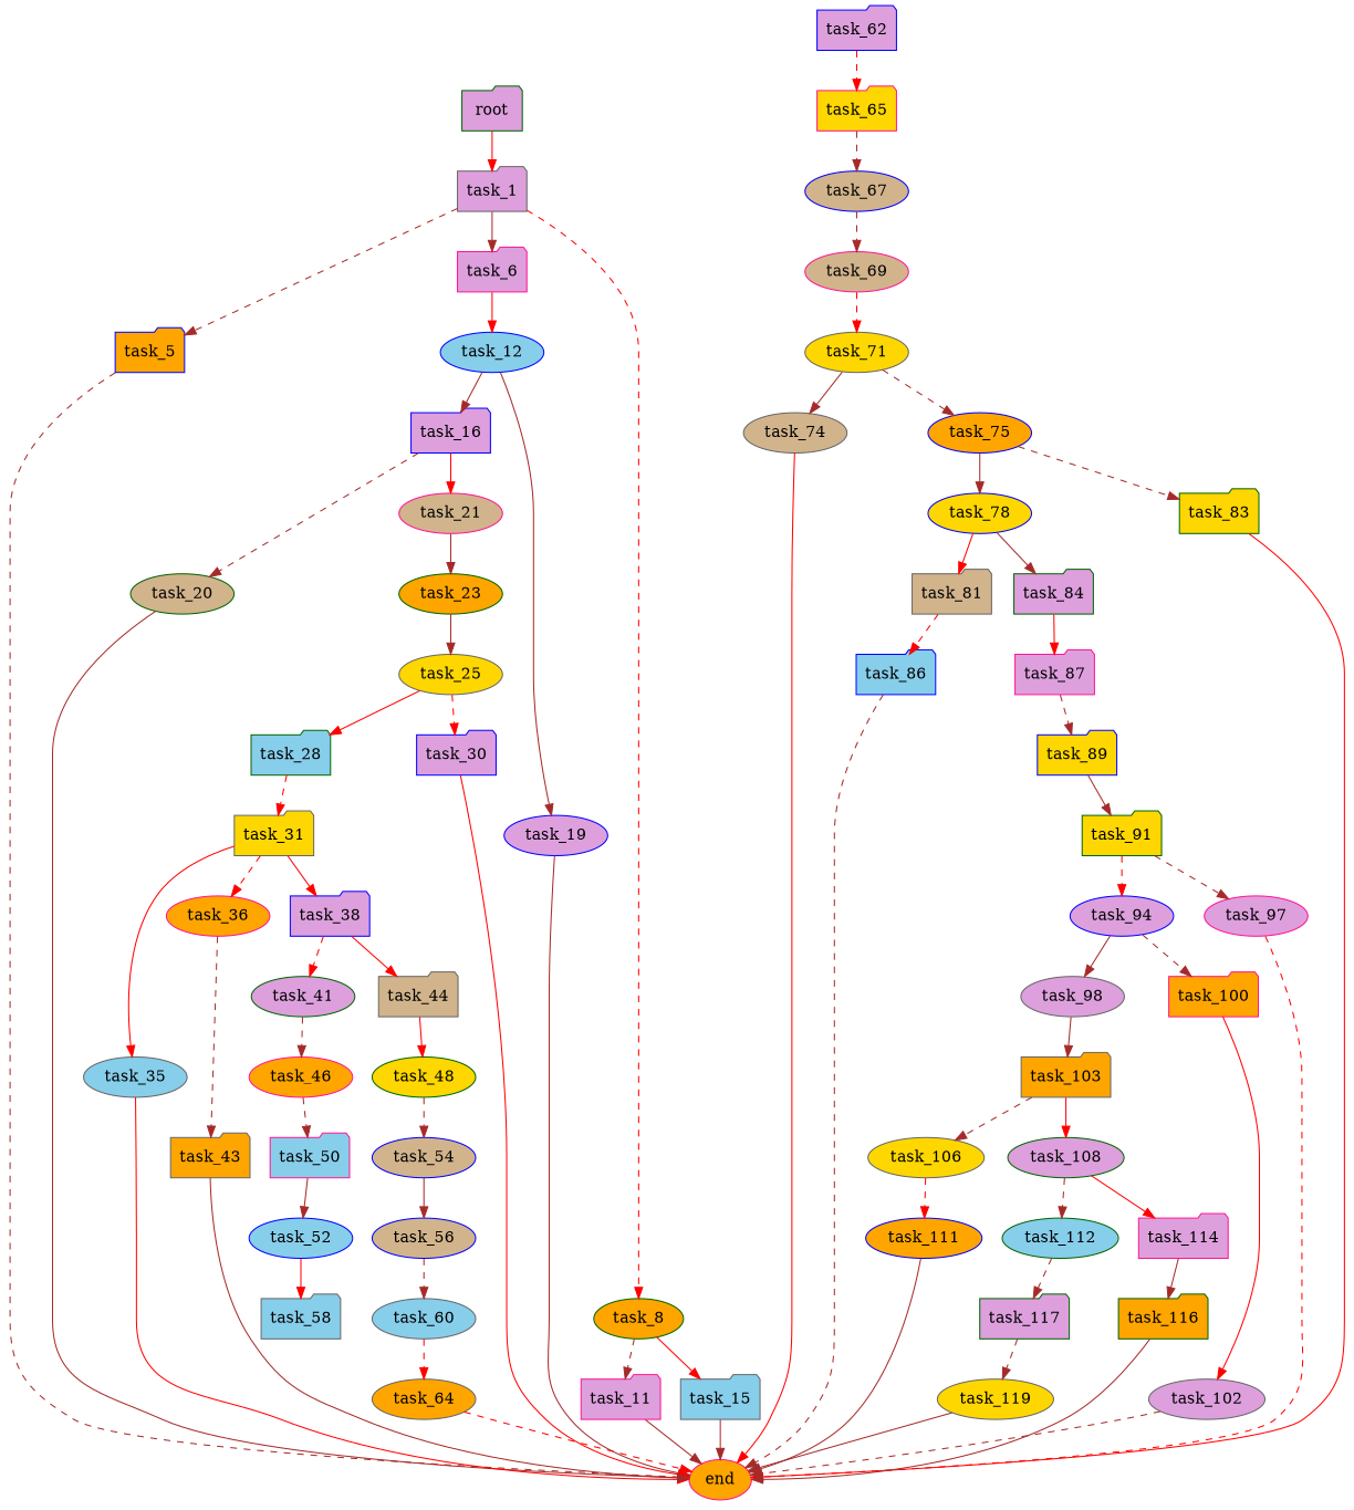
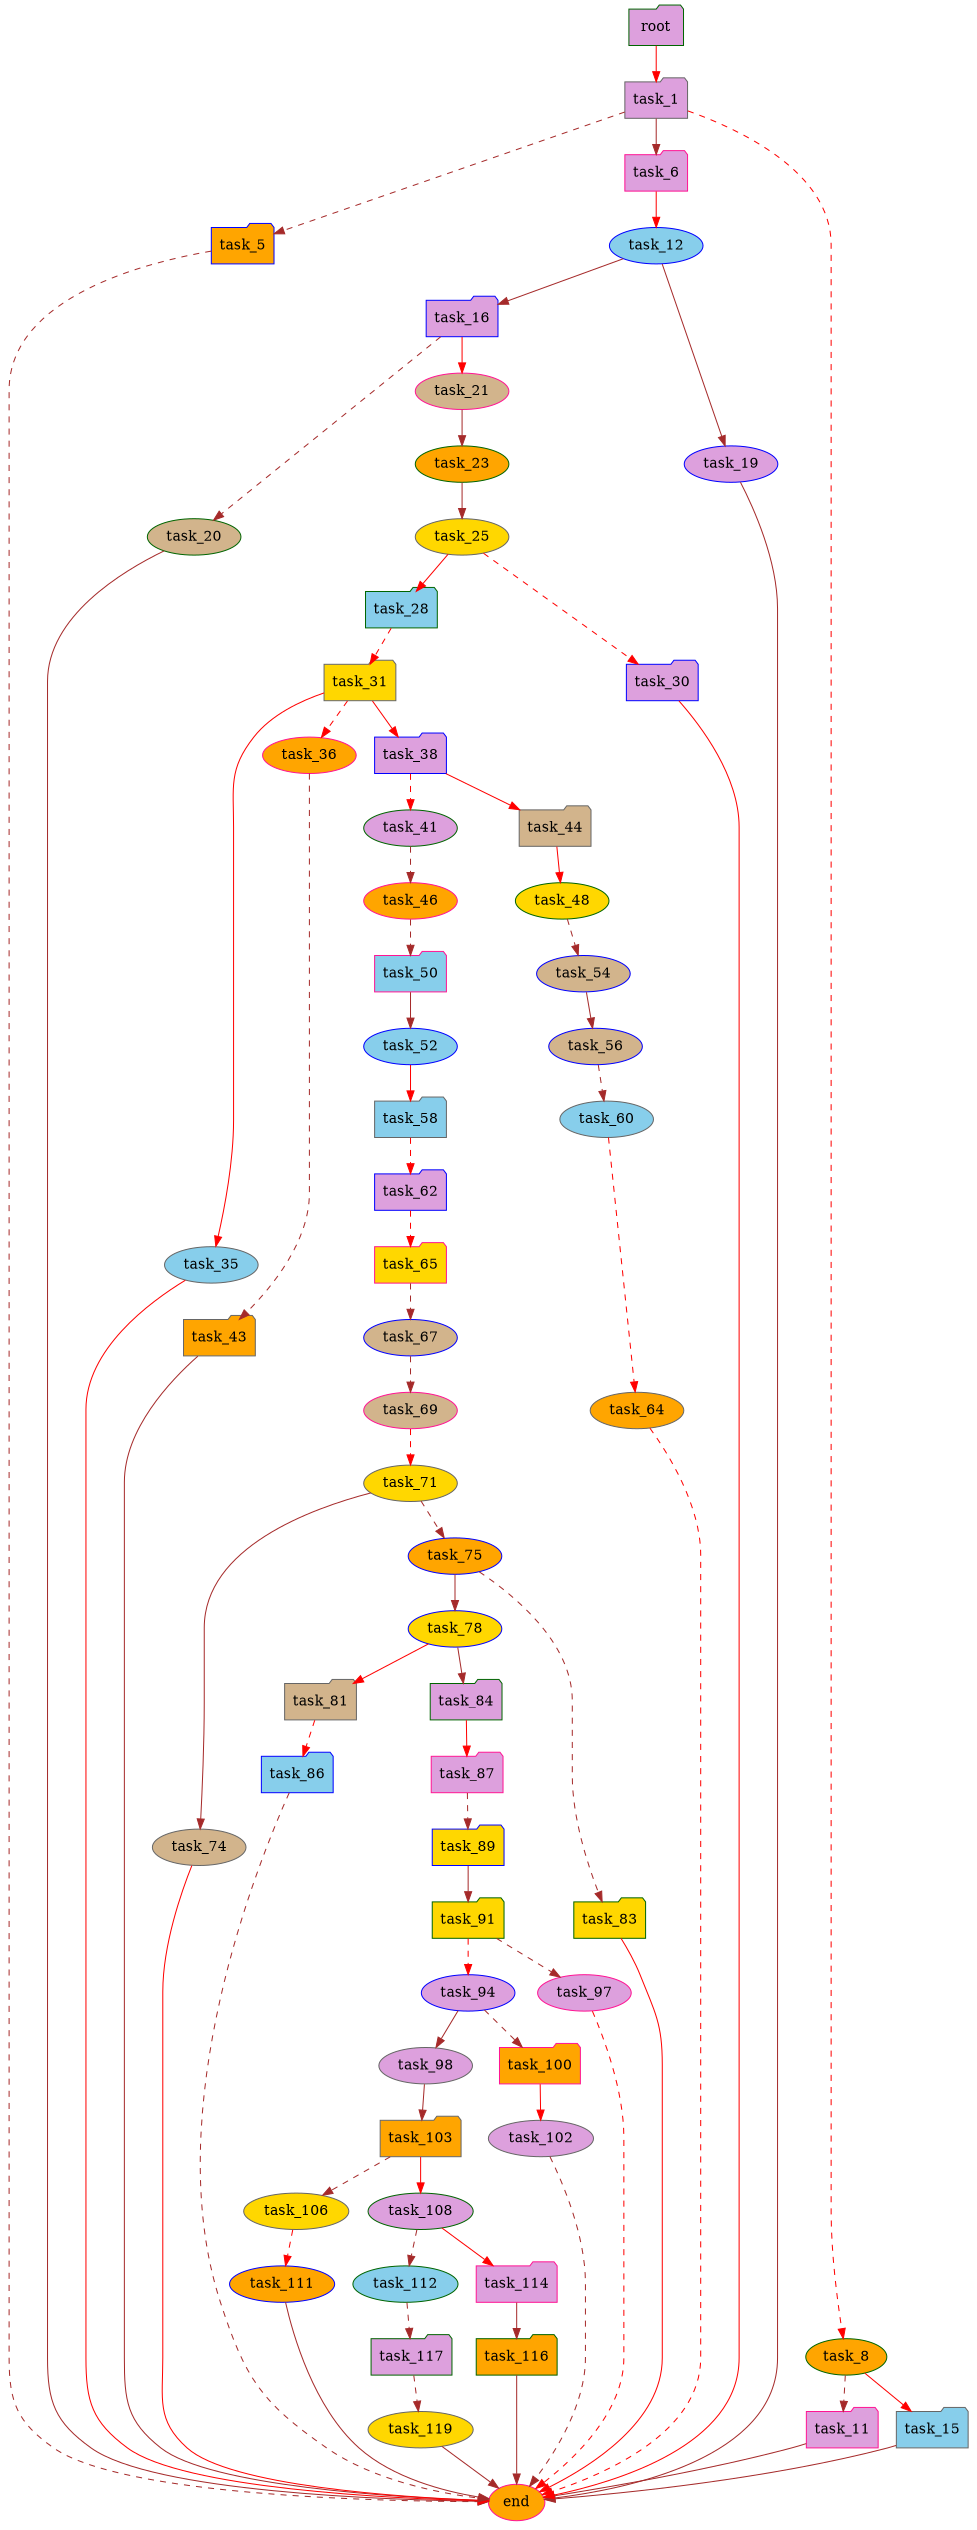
  digraph {
    node [color=gray40 fillcolor=plum shape=ellipse style=filled]
    edge [color=brown style=solid]
    root [color=darkgreen shape=folder]
    task_1 [shape=folder]
    task_5 [color=blue fillcolor=orange shape=folder]
    task_6 [color=deeppink shape=folder]
    task_8 [color=darkgreen fillcolor=orange]
    end [color=deeppink fillcolor=orange]
    task_12 [color=blue fillcolor=skyblue]
    task_11 [color=deeppink shape=folder]
    task_15 [fillcolor=skyblue shape=folder]
    task_16 [color=blue shape=folder]
    task_19 [color=blue]
    task_20 [color=darkgreen fillcolor=tan]
    task_21 [color=deeppink fillcolor=tan]
    task_23 [color=darkgreen fillcolor=orange]
    task_25 [fillcolor=gold]
    task_28 [color=darkgreen fillcolor=skyblue shape=folder]
    task_30 [color=blue shape=folder]
    task_31 [fillcolor=gold shape=folder]
    task_35 [fillcolor=skyblue]
    task_36 [color=deeppink fillcolor=orange]
    task_38 [color=blue shape=folder]
    task_43 [fillcolor=orange shape=folder]
    task_41 [color=darkgreen]
    task_44 [fillcolor=tan shape=folder]
    task_46 [color=deeppink fillcolor=orange]
    task_48 [color=darkgreen fillcolor=gold]
    task_50 [color=deeppink fillcolor=skyblue shape=folder]
    task_54 [color=blue fillcolor=tan]
    task_52 [color=blue fillcolor=skyblue]
    task_56 [color=blue fillcolor=tan]
    task_58 [fillcolor=skyblue shape=folder]
    task_62 [color=blue shape=folder]
    task_60 [fillcolor=skyblue]
    task_64 [fillcolor=orange]
    task_65 [color=deeppink fillcolor=gold shape=folder]
    task_67 [color=blue fillcolor=tan]
    task_69 [color=deeppink fillcolor=tan]
    task_71 [fillcolor=gold]
    task_74 [fillcolor=tan]
    task_75 [color=blue fillcolor=orange]
    task_78 [color=blue fillcolor=gold]
    task_83 [color=darkgreen fillcolor=gold shape=folder]
    task_81 [fillcolor=tan shape=folder]
    task_84 [color=darkgreen shape=folder]
    task_86 [color=blue fillcolor=skyblue shape=folder]
    task_87 [color=deeppink shape=folder]
    task_89 [color=blue fillcolor=gold shape=folder]
    task_91 [color=darkgreen fillcolor=gold shape=folder]
    task_94 [color=blue]
    task_97 [color=deeppink]
    task_98
    task_100 [color=deeppink fillcolor=orange shape=folder]
    task_103 [fillcolor=orange shape=folder]
    task_102
    task_106 [fillcolor=gold]
    task_108 [color=darkgreen]
    task_111 [color=blue fillcolor=orange]
    task_112 [color=darkgreen fillcolor=skyblue]
    task_114 [color=deeppink shape=folder]
    task_117 [color=darkgreen shape=folder]
    task_116 [color=darkgreen fillcolor=orange shape=folder]
    task_119 [fillcolor=gold]
    root -> task_1 [color=red]
    task_1 -> task_5 [style=dashed]
    task_1 -> task_6
    task_1 -> task_8 [color=red style=dashed]
    task_5 -> end [style=dashed]
    task_6 -> task_12 [color=red]
    task_8 -> task_11 [style=dashed]
    task_8 -> task_15 [color=red]
    task_12 -> task_16
    task_12 -> task_19
    task_11 -> end
    task_15 -> end
    task_16 -> task_20 [style=dashed]
    task_16 -> task_21 [color=red]
    task_19 -> end
    task_20 -> end
    task_21 -> task_23
    task_23 -> task_25
    task_25 -> task_28 [color=red]
    task_25 -> task_30 [color=red style=dashed]
    task_28 -> task_31 [color=red style=dashed]
    task_30 -> end [color=red]
    task_31 -> task_35 [color=red]
    task_31 -> task_36 [color=red style=dashed]
    task_31 -> task_38 [color=red]
    task_35 -> end [color=red]
    task_36 -> task_43 [style=dashed]
    task_38 -> task_41 [color=red style=dashed]
    task_38 -> task_44 [color=red]
    task_43 -> end
    task_41 -> task_46 [style=dashed]
    task_44 -> task_48 [color=red]
    task_46 -> task_50 [style=dashed]
    task_48 -> task_54 [style=dashed]
    task_50 -> task_52
    task_54 -> task_56
    task_52 -> task_58 [color=red]
    task_56 -> task_60 [style=dashed]
+   task_58 -> task_62 [color=red style=dashed]
    task_62 -> task_65 [color=red style=dashed]
    task_60 -> task_64 [color=red style=dashed]
    task_64 -> end [color=red style=dashed]
    task_65 -> task_67 [style=dashed]
    task_67 -> task_69 [style=dashed]
    task_69 -> task_71 [color=red style=dashed]
    task_71 -> task_74
    task_71 -> task_75 [style=dashed]
    task_74 -> end [color=red]
    task_75 -> task_78
    task_75 -> task_83 [style=dashed]
    task_78 -> task_81 [color=red]
    task_78 -> task_84
    task_83 -> end [color=red]
    task_81 -> task_86 [color=red style=dashed]
    task_84 -> task_87 [color=red]
    task_86 -> end [style=dashed]
    task_87 -> task_89 [style=dashed]
    task_89 -> task_91
    task_91 -> task_94 [color=red style=dashed]
    task_91 -> task_97 [style=dashed]
    task_94 -> task_98
    task_94 -> task_100 [style=dashed]
    task_97 -> end [color=red style=dashed]
    task_98 -> task_103
    task_100 -> task_102 [color=red]
    task_103 -> task_106 [style=dashed]
    task_103 -> task_108 [color=red]
    task_102 -> end [style=dashed]
    task_106 -> task_111 [color=red style=dashed]
    task_108 -> task_112 [style=dashed]
    task_108 -> task_114 [color=red]
    task_111 -> end
    task_112 -> task_117 [style=dashed]
    task_114 -> task_116
    task_117 -> task_119 [style=dashed]
    task_116 -> end
    task_119 -> end
  }
